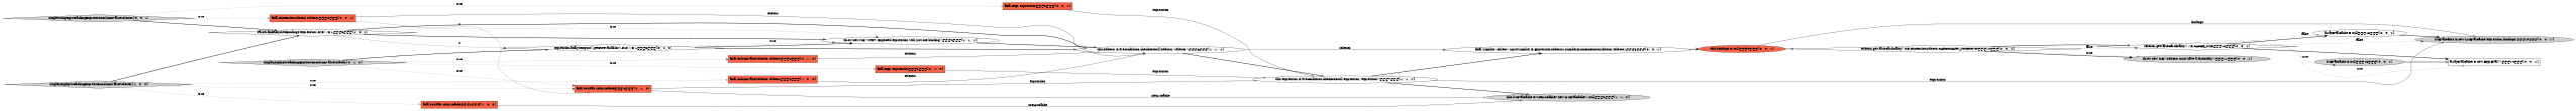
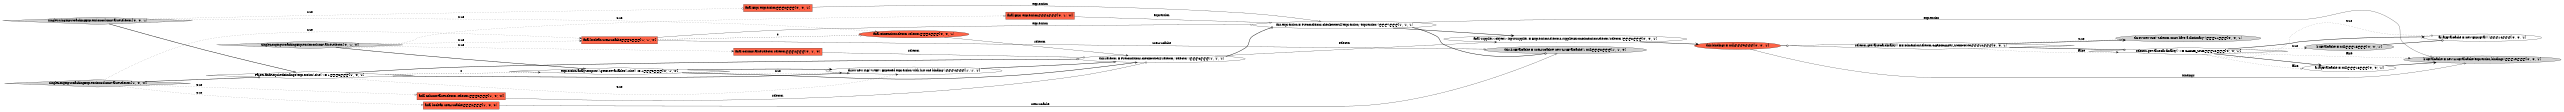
  digraph {
    rankdir=LR
    node [fillcolor=white shape=ellipse style=filled]
    edge [arrowhead=vee style=bold]
    n1 [fillcolor=tomato label="final boolean useLruCache@@@2@@@['1', '0', '0']" shape=box]
    n2 [fillcolor=lightgray label="this.lruEvalCache = useLruCache? new LruEvalCache(): null@@@8@@@['1', '1', '0']"]
    n3 [fillcolor=lightgray label="throw new ISE(\"Selector must have a dictionary\")@@@11@@@['0', '0', '1']"]
    n4 [label="throw new ISE(\"WTF?! Expected expression with just one binding\")@@@4@@@['1', '1', '1']"]
    n5 [label="this.selector = Preconditions.checkNotNull(selector,\"selector\")@@@6@@@['1', '1', '1']"]
    n6 [label="this.expression = Preconditions.checkNotNull(expression,\"expression\")@@@7@@@['1', '1', '1']"]
    n7 [label="final Supplier<Object> inputSupplier = ExpressionSelectors.supplierFromDimensionSelector(selector)@@@8@@@['0', '0', '1']"]
-   n8 [label="arrayEvalCache = new ExprEval((((@@@14@@@['0', '0', '1']" shape=box]
+   n8 [label="arrayEvalCache = new ExprEval((((@@@14@@@['0', '0', '1']"]
    n9 [fillcolor=lightgray label="lruEvalCache = null@@@15@@@['0', '0', '1']"]
    n10 [fillcolor=lightgray label="SingleLongInputCachingExpressionColumnValueSelector['1', '0', '0']" shape=diamond]
    n11 [fillcolor=tomato label="final boolean useLruCache@@@2@@@['1', '1', '0']" shape=box]
    n12 [label="Parser.findRequiredBindings(expression).size() != 1@@@3@@@['1', '0', '1']" shape=diamond]
    n13 [fillcolor=tomato label="final ColumnValueSelector selector@@@2@@@['1', '0', '0']" shape=box]
-   n14 [fillcolor=tomato label="final DimensionSelector selector@@@2@@@['0', '0', '1']" shape=box]
+   n14 [fillcolor=tomato label="final DimensionSelector selector@@@2@@@['0', '0', '1']"]
    n15 [label="expression.analyzeInputs().getFreeVariables().size() != 1@@@3@@@['0', '1', '0']" shape=diamond]
    n16 [label="arrayEvalCache = null@@@18@@@['0', '0', '1']"]
    n17 [fillcolor=lightgray label="lruEvalCache = new LruEvalCache(expression,bindings)@@@19@@@['0', '0', '1']"]
    n18 [label="selector.getValueCardinality() == DimensionSelector.CARDINALITY_UNKNOWN@@@10@@@['0', '0', '1']" shape=diamond]
    n19 [label="selector.getValueCardinality() <= CACHE_SIZE@@@13@@@['0', '0', '1']" shape=diamond]
    n20 [fillcolor=tomato label="this.bindings = null@@@9@@@['0', '0', '1']"]
    n21 [fillcolor=tomato label="final ColumnValueSelector selector@@@2@@@['0', '1', '0']" shape=box]
    n22 [fillcolor=tomato label="final Expr expression@@@2@@@['0', '1', '0']" shape=box]
    n23 [fillcolor=lightgray label="SingleLongInputCachingExpressionColumnValueSelector['0', '1', '0']" shape=diamond]
    n24 [fillcolor=lightgray label="SingleStringInputCachingExpressionColumnValueSelector['0', '0', '1']" shape=diamond]
    n25 [fillcolor=tomato label="final Expr expression@@@2@@@['0', '0', '1']" shape=box]
    n1 -> n2 [arrowhead=onormal label=useLruCache style=solid]
    n4 -> n5 [arrowhead=onormal]
    n5 -> n6 [arrowhead=odot]
    n5 -> n7 [label=selector style=solid]
    n6 -> n2 [arrowhead=odot]
    n6 -> n7
    n6 -> n17 [arrowhead=odot label=expression style=solid]
    n7 -> n20
    n9 -> n8 [arrowhead=odot]
    n10 -> n1 [arrowhead=onormal label=true style=dotted]
    n10 -> n11 [label=true style=dotted]
    n10 -> n12 [arrowhead=odot]
    n10 -> n13 [arrowhead=onormal label=true style=dotted]
    n11 -> n2 [arrowhead=onormal label=useLruCache style=solid]
    n11 -> n6 [arrowhead=onormal label=expression style=solid]
-   n14 -> n11 [arrowhead=odot label=0 style=dashed]
+   n11 -> n14 [arrowhead=odot label=0 style=dashed]
    n12 -> n4 [label=true style=dotted]
    n12 -> n4 [arrowhead=onormal]
    n12 -> n5 [arrowhead=odot]
    n12 -> n15 [label=0 style=dashed]
    n13 -> n5 [arrowhead=odot label=selector style=solid]
    n14 -> n5 [label=selector style=solid]
    n15 -> n4
    n15 -> n4 [label=true style=dotted]
    n15 -> n5 [arrowhead=onormal]
    n16 -> n17
    n18 -> n3 [arrowhead=onormal label=true style=dotted]
    n18 -> n3
    n18 -> n19 [arrowhead=odot]
    n18 -> n19 [label=false style=dotted]
    n19 -> n8 [arrowhead=odot label=true style=dotted]
    n19 -> n8
    n19 -> n9 [label=true style=dotted]
    n19 -> n16 [arrowhead=onormal label=false style=dotted]
    n19 -> n16
    n19 -> n17 [label=false style=dotted]
    n20 -> n17 [arrowhead=onormal label=bindings style=solid]
    n20 -> n18 [arrowhead=odot]
    n21 -> n5 [arrowhead=odot label=selector style=solid]
    n22 -> n6 [arrowhead=onormal label=expression style=solid]
    n23 -> n11 [label=true style=dotted]
    n23 -> n15 [arrowhead=onormal]
    n23 -> n21 [label=true style=dotted]
    n23 -> n22 [arrowhead=onormal label=true style=dotted]
    n24 -> n12 [arrowhead=onormal]
    n24 -> n14 [arrowhead=onormal label=true style=dotted]
    n24 -> n25 [arrowhead=odot label=true style=dotted]
    n25 -> n6 [arrowhead=onormal label=expression style=solid]
  }
